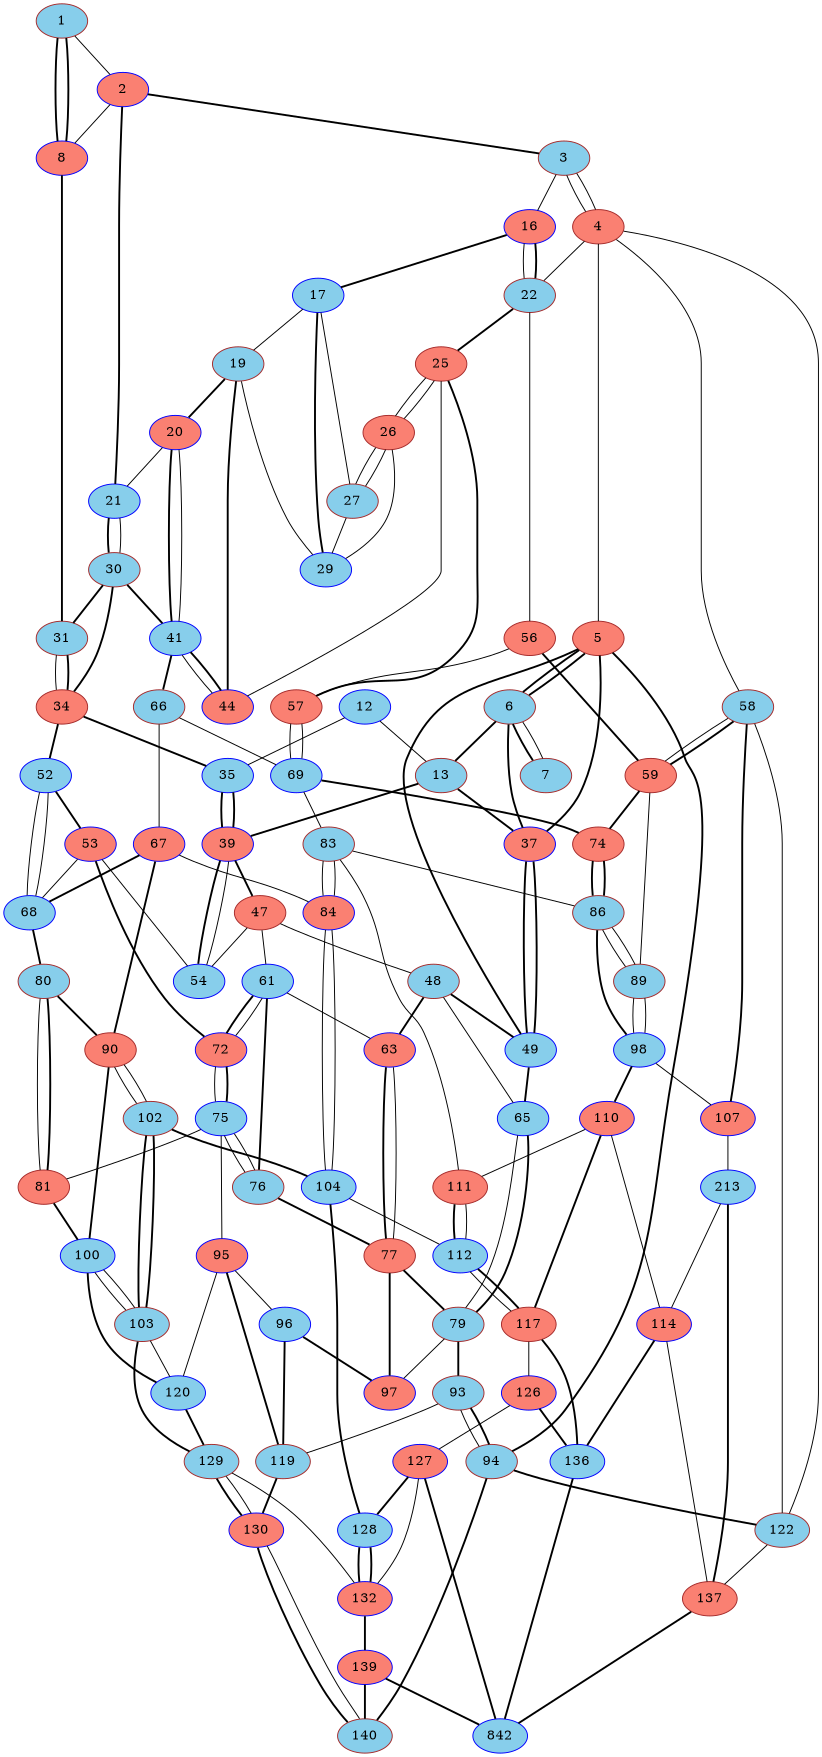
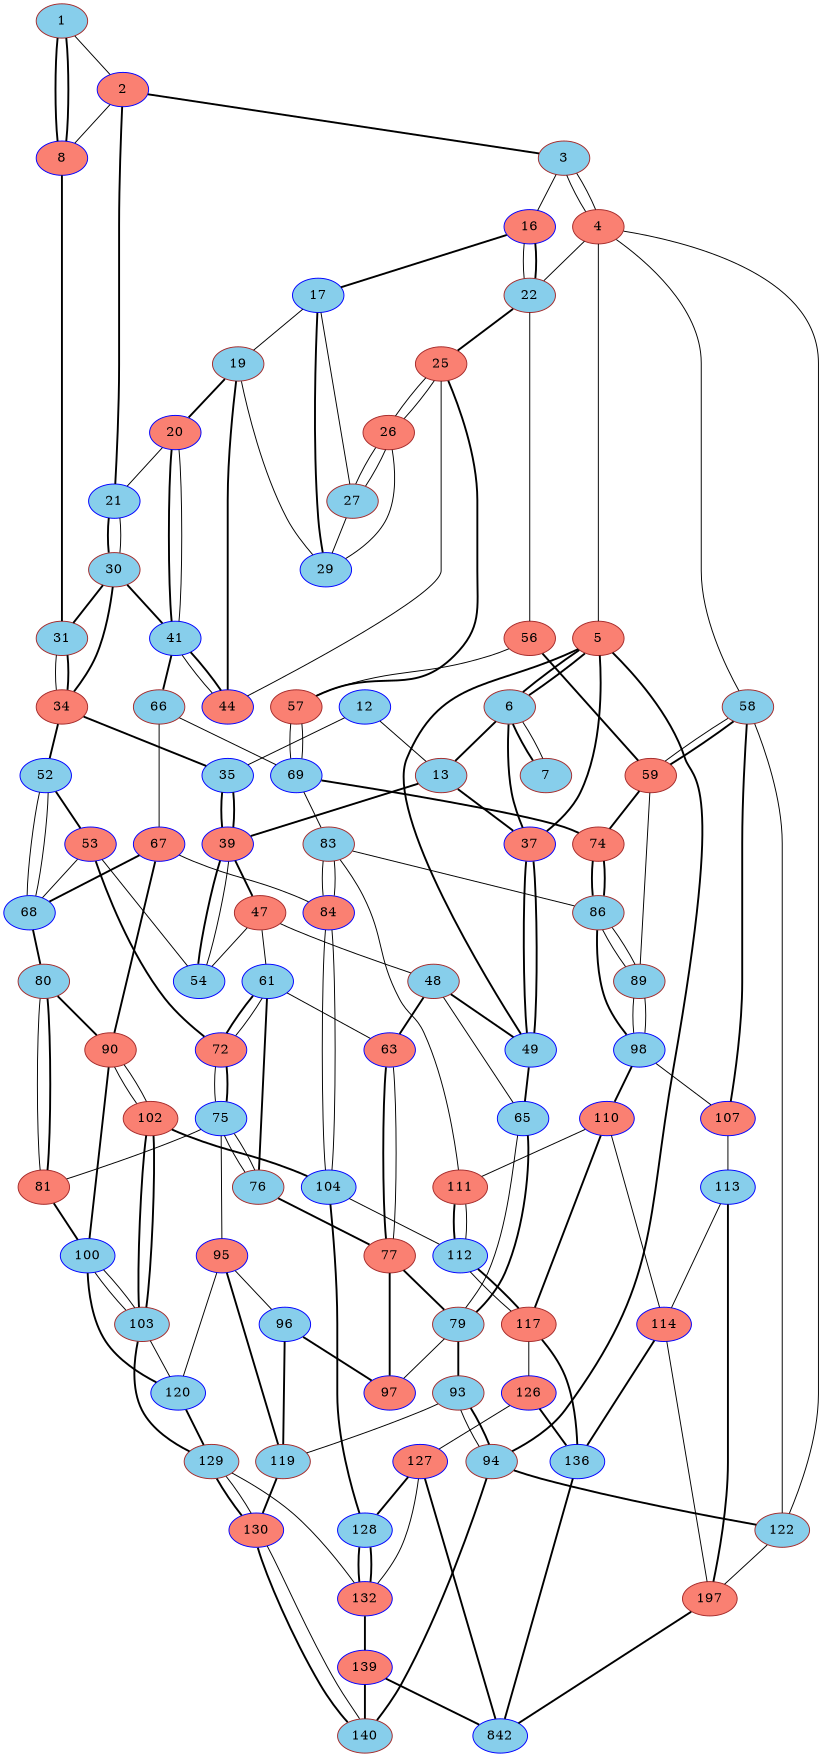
  graph {
    node [color=blue fillcolor=skyblue style=filled]
    edge [style=bold]
    2 [fillcolor=salmon super="+15"]
    1 [color=brown]
    8 [fillcolor=salmon super="+9"]
    3 [color=brown]
    21
    31 [color=brown]
    4 [color=brown fillcolor=salmon super="+23"]
    16 [fillcolor=salmon]
    30 [color=brown super="+43"]
    5 [color=brown fillcolor=salmon super="+46"]
    22 [color=brown super="+24"]
    58 [color=brown super="+106"]
    122 [color=brown]
    17 [super="+18"]
    6 [color=brown super="+14"]
    37 [fillcolor=salmon super="+38"]
    49 [super="+51"]
    94 [color=brown]
    25 [color=brown fillcolor=salmon super="+50"]
    56 [color=brown fillcolor=salmon]
    59 [color=brown fillcolor=salmon super="+60"]
    107 [fillcolor=salmon super="+108"]
-   137 [color=brown fillcolor=salmon super="+146"]
+   137 [color=brown fillcolor=salmon super="+146" label=197]
    7 [color=brown]
    13 [color=brown super="+36"]
    65
    140 [color=brown super="+145"]
    39 [fillcolor=salmon super="+40"]
    34 [color=brown fillcolor=salmon super="+45"]
    12 [super="+28"]
    35
    47 [color=brown fillcolor=salmon super="+55"]
    54
    19 [color=brown super="+33"]
    27 [color=brown]
    29 [super="+32"]
    20 [fillcolor=salmon]
    44 [fillcolor=salmon]
    41 [super="+42"]
    66 [color=brown]
    26 [color=brown fillcolor=salmon]
    57 [color=brown fillcolor=salmon]
    69 [super="+70"]
    52
    53 [fillcolor=salmon super="+71"]
    68 [super="+73"]
    48 [color=brown super="+64"]
    61 [super="+62"]
    67 [fillcolor=salmon super="+85"]
    63 [fillcolor=salmon]
    72 [fillcolor=salmon]
    76 [color=brown]
    77 [color=brown fillcolor=salmon super="+78"]
    79 [color=brown super="+92"]
    80 [color=brown]
    75 [super="+82"]
    74 [color=brown fillcolor=salmon]
    89 [color=brown]
    83 [color=brown super="+88"]
-   113 [super="+134" label=213]
+   113 [super="+134"]
    86 [color=brown super="+87"]
    98 [super="+99"]
    97 [fillcolor=salmon super="+109"]
    93 [color=brown]
    84 [fillcolor=salmon]
    90 [color=brown fillcolor=salmon super="+91"]
    104 [super="+105"]
    100 [super="+101"]
-   102 [color=brown]
+   102 [color=brown fillcolor=salmon]
    81 [color=brown fillcolor=salmon]
    111 [color=brown fillcolor=salmon]
    95 [fillcolor=salmon super="+118"]
    119 [color=brown super="+124"]
    96 [super="+116"]
    120 [super="+121"]
    103 [color=brown super="+123"]
    112
    128
    110 [fillcolor=salmon super="+115"]
    130 [fillcolor=salmon]
    129 [color=brown super="+131"]
    114 [fillcolor=salmon super="+135"]
    117 [color=brown fillcolor=salmon super="+125"]
    132 [fillcolor=salmon super="+133"]
    136 [super="+141"]
    126 [fillcolor=salmon]
    n87 [label=842 super="+143"]
    127 [fillcolor=salmon super="+138"]
    139 [fillcolor=salmon super="+144"]
    2 -- 8 [style=solid]
    2 -- 3
    2 -- 21
    1 -- 2 [style=solid]
    1 -- 8
    1 -- 8
    8 -- 31
    3 -- 4 [style=solid]
    3 -- 4 [style=solid]
    3 -- 16 [style=solid]
    21 -- 30
    21 -- 30 [style=solid]
    31 -- 34 [style=solid]
    31 -- 34
    4 -- 5 [style=solid]
    4 -- 22 [style=solid]
    4 -- 58 [style=solid]
    4 -- 122 [style=solid]
    16 -- 22 [style=solid]
    16 -- 22
    16 -- 17
    30 -- 31
    30 -- 34
    30 -- 41
    5 -- 6
    5 -- 6
    5 -- 37
    5 -- 49
    5 -- 94
    22 -- 25
    22 -- 56 [style=solid]
    58 -- 122 [style=solid]
    58 -- 59 [style=solid]
    58 -- 59
    58 -- 107
    122 -- 137 [style=solid]
    17 -- 19 [style=solid]
    17 -- 27 [style=solid]
    17 -- 29
    6 -- 37
    6 -- 7
    6 -- 7 [style=solid]
    6 -- 13
    37 -- 49
    37 -- 49
    49 -- 65
    94 -- 122
    94 -- 140
    25 -- 44 [style=solid]
    25 -- 26 [style=solid]
    25 -- 26 [style=solid]
    25 -- 57
    56 -- 59
    56 -- 57 [style=solid]
    59 -- 74
    59 -- 89 [style=solid]
    107 -- 113 [style=solid weight=2]
    137 -- n87
    13 -- 37
    13 -- 39
    65 -- 79 [style=solid]
    65 -- 79
    39 -- 47
    39 -- 54
    39 -- 54 [style=solid]
    34 -- 35
    34 -- 52
    12 -- 13 [style=solid]
    12 -- 35 [style=solid]
    35 -- 39
    35 -- 39
    47 -- 54 [style=solid]
    47 -- 48 [style=solid]
    47 -- 61 [style=solid]
    19 -- 29 [style=solid]
    19 -- 20
    19 -- 44
    27 -- 29 [style=solid]
    20 -- 21 [style=solid]
    20 -- 41
    20 -- 41 [style=solid]
    41 -- 44 [style=solid]
    41 -- 44
    41 -- 66
    66 -- 69 [style=solid]
    66 -- 67 [style=solid]
    26 -- 27 [style=solid]
    26 -- 27 [style=solid]
    26 -- 29 [style=solid]
    57 -- 69 [style=solid]
    57 -- 69 [style=solid]
    69 -- 74
    69 -- 83 [style=solid]
    52 -- 53
    52 -- 68 [style=solid]
    52 -- 68 [style=solid]
    53 -- 54 [style=solid]
    53 -- 68 [style=solid]
    53 -- 72
    68 -- 80
    48 -- 49
    48 -- 65 [style=solid]
    48 -- 63
    61 -- 63 [style=solid]
    61 -- 72
    61 -- 72 [style=solid]
    61 -- 76
    67 -- 68
    67 -- 84 [style=solid]
    67 -- 90
    63 -- 77
    63 -- 77 [style=solid]
    72 -- 75 [style=solid]
    72 -- 75
    76 -- 77
    77 -- 79
    77 -- 97
    79 -- 97 [style=solid]
    79 -- 93
    80 -- 90
    80 -- 81 [style=solid]
    80 -- 81
    75 -- 76 [style=solid]
    75 -- 76 [style=solid]
    75 -- 81 [style=solid]
    75 -- 95 [style=solid]
    74 -- 86
    74 -- 86
    89 -- 98 [style=solid]
    89 -- 98 [style=solid]
    83 -- 86 [style=solid]
    83 -- 84 [style=solid]
    83 -- 84 [style=solid]
    83 -- 111 [style=solid]
    113 -- 137
    113 -- 114 [style=solid]
    86 -- 89 [style=solid]
    86 -- 89 [style=solid]
    86 -- 98
    98 -- 107 [style=solid]
    98 -- 110
    93 -- 94 [style=solid]
    93 -- 94
    93 -- 119 [style=solid]
    84 -- 104 [style=solid]
    84 -- 104 [style=solid]
    90 -- 100
    90 -- 102 [style=solid]
    90 -- 102 [style=solid]
    104 -- 112 [style=solid]
    104 -- 128
    100 -- 120
    100 -- 103 [style=solid]
    100 -- 103 [style=solid]
    102 -- 104
    102 -- 103
    102 -- 103
    81 -- 100
    111 -- 112
    111 -- 112 [style=solid]
    95 -- 119
    95 -- 96 [style=solid]
    95 -- 120 [style=solid]
    119 -- 130
    96 -- 97 [weight=2]
    96 -- 119
    120 -- 129
    103 -- 120 [style=solid]
    103 -- 129
    112 -- 117 [style=solid]
    112 -- 117
    128 -- 132
    128 -- 132
    110 -- 111 [style=solid]
    110 -- 114 [style=solid]
    110 -- 117
    130 -- 140
    130 -- 140 [style=solid]
    129 -- 130
    129 -- 130 [style=solid]
    129 -- 132 [style=solid]
    114 -- 137 [style=solid]
    114 -- 136
    117 -- 136
    117 -- 126 [style=solid]
    132 -- 139
    136 -- n87
    126 -- 136
    126 -- 127 [style=solid]
    127 -- 128
    127 -- 132 [style=solid]
    127 -- n87
    139 -- 140 [weight=2]
    139 -- n87
  }
